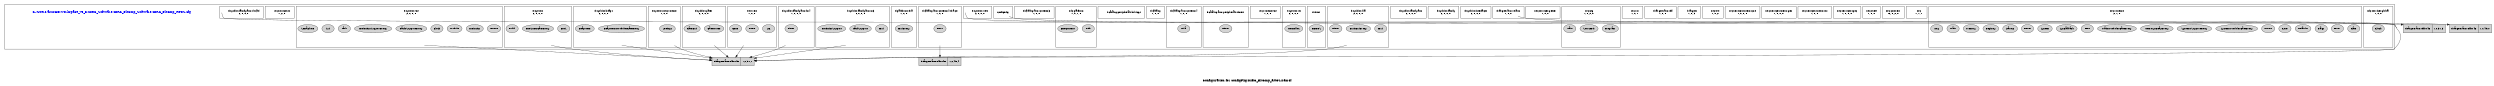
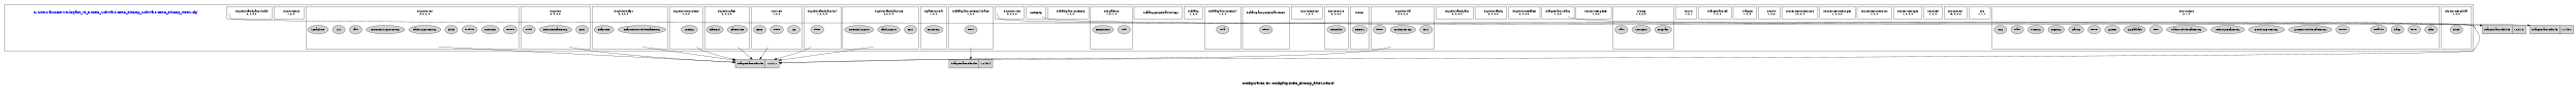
  digraph {
    compound=true
    concentrate=true
    label="\nConfiguration for configPkg/KIRC_FltCmp_RTOS.xem4f"
    rankdir=TB
    ranksep=".50 equally"
    node [font=Helvetica fontcolor=black fontsize=10 style=filled]
    edge [style=invis]
    n1 [color=white label="xdc.services.global\n1, 0, 0" shape=box style=""]
    n2 [fillcolor=lightgray label=Clock]
    xdc_services_global__bot [shape=point style=invis]
    n4 [color=white label="xdc.runtime\n2, 1, 0" shape=box style=""]
    n5 [fillcolor=lightgray label=Assert]
-   n6 [fillcolor=lightgray label=Core]
    n7 [fillcolor=lightgray label=Defaults]
    n8 [fillcolor=lightgray label=Diags]
    n9 [fillcolor=lightgray label=Error]
    n10 [fillcolor=lightgray label=Gate]
    n11 [fillcolor=lightgray label=Log]
    n12 [fillcolor=lightgray label=Main]
    n13 [fillcolor=lightgray label=Memory]
    n14 [fillcolor=lightgray label=Registry]
    n15 [fillcolor=lightgray label=Startup]
    n16 [fillcolor=lightgray label=Reset]
    n17 [fillcolor=lightgray label=System]
    n18 [fillcolor=lightgray label=SysCallback]
    n19 [fillcolor=lightgray label=Text]
    n20 [fillcolor=lightgray label=Main_Module_GateProxy]
    n21 [fillcolor=lightgray label=Memory_HeapProxy]
-   n22 [fillcolor=lightgray label=System_SupportProxy]
+   n22 [fillcolor=lightgray label=Boot_SupportProxy]
    n23 [fillcolor=lightgray label=System_Module_GateProxy]
    xdc_runtime__bot [shape=point style=invis]
    n25 [color=white label="xdc\n1, 1, 1" shape=box style=""]
    xdc__bot [shape=point style=invis]
    n27 [color=white label="xdc.corevers\n16, 0, 2, 0" shape=box style=""]
    n28 [color=white label="xdc.shelf\n1, 0, 0" shape=box style=""]
    n29 [color=white label="xdc.services.spec\n1, 0, 0, 0" shape=box style=""]
    n30 [color=white label="xdc.services.intern.xsr\n1, 0, 0" shape=box style=""]
    n31 [color=white label="xdc.services.intern.gen\n1, 0, 0, 0" shape=box style=""]
    n32 [color=white label="xdc.services.intern.cmd\n1, 0, 0, 0" shape=box style=""]
    n33 [color=white label="xdc.bld\n1, 0, 2" shape=box style=""]
    xdc_bld__bot [shape=point style=invis]
    n35 [color=white label="ti.targets\n1, 0, 3" shape=box style=""]
    ti_targets__bot [shape=point style=invis]
    n37 [color=white label="ti.targets.arm.elf\n1, 0, 0" shape=box style=""]
    ti_targets_arm_elf__bot [shape=point style=invis]
    n39 [color=white label="xdc.rov\n1, 0, 1" shape=box style=""]
    xdc_rov__bot [shape=point style=invis]
    n41 [color=white label="xdc.cfg\n1, 0, 2, 0" shape=box style=""]
    n42 [fillcolor=lightgray label=Program]
    n43 [fillcolor=lightgray label=Main]
    n44 [fillcolor=lightgray label=SourceDir]
    xdc_cfg__bot [shape=point style=invis]
    n46 [color=white label="xdc.services.getset\n1, 0, 0" shape=box style=""]
    xdc_services_getset__bot [shape=point style=invis]
    n48 [color=white label="ti.targets.arm.rtsarm\n1, 0, 0" shape=box style=""]
    n49 [color=white label="ti.sysbios.interfaces\n2, 0, 0, 0" shape=box style=""]
    n50 [color=white label="ti.sysbios.family\n2, 0, 0, 0" shape=box style=""]
    ti_sysbios_family__bot [shape=point style=invis]
    n52 [color=white label="ti.sysbios.family.arm\n2, 0, 0, 0" shape=box style=""]
    ti_sysbios_family_arm__bot [shape=point style=invis]
    n54 [color=white label="ti.sysbios.hal\n2, 0, 0, 0" shape=box style=""]
    n55 [fillcolor=lightgray label=Hwi]
    n56 [fillcolor=lightgray label=Timer]
    n57 [fillcolor=lightgray label=Hwi_HwiProxy]
    ti_sysbios_hal__bot [shape=point style=invis]
    n59 [color=white label="ti.tirtos\n" shape=box style=""]
    n60 [fillcolor=lightgray label=TIRTOS]
    ti_tirtos__bot [shape=point style=invis]
-   n62 [color=white label="ti.sysbios.rts\n2, 0, 0, 0" shape=box style=""]
+   n62 [color=white label="ti.corevers.rts\n2, 0, 0, 0" shape=box style=""]
    n63 [fillcolor=lightgray label=MemAlloc]
    ti_sysbios_rts__bot [shape=point style=invis]
    n65 [color=white label="xdc.runtime.knl\n1, 0, 0" shape=box style=""]
    xdc_runtime_knl__bot [shape=point style=invis]
    n67 [color=white label="ti.catalog.arm.peripherals.timers\n" shape=box style=""]
    n68 [fillcolor=lightgray label=Timer]
    ti_catalog_arm_peripherals_timers__bot [shape=point style=invis]
    n70 [color=white label="ti.catalog.arm.cortexm4\n1, 0, 0" shape=box style=""]
    n71 [fillcolor=lightgray label=Tiva]
    ti_catalog_arm_cortexm4__bot [shape=point style=invis]
    n73 [color=white label="ti.catalog\n1, 0, 0" shape=box style=""]
    n74 [color=white label="ti.catalog.peripherals.hdvicp2\n" shape=box style=""]
    ti_catalog_peripherals_hdvicp2__bot [shape=point style=invis]
    n76 [color=white label="xdc.platform\n1, 0, 1, 0" shape=box style=""]
    n77 [fillcolor=lightgray label=ExeContext]
    n78 [fillcolor=lightgray label=Utils]
    xdc_platform__bot [shape=point style=invis]
    n80 [color=white label="ti.catalog.arm.cortexm3\n1, 0, 0" shape=box style=""]
    ti_catalog_arm_cortexm3__bot [shape=point style=invis]
    n82 [color=white label="ti.catalog.arm.cortexm4.tiva.ce\n1, 0, 0" shape=box style=""]
    n83 [fillcolor=lightgray label=Boot]
    ti_catalog_arm_cortexm4_tiva_ce__bot [shape=point style=invis]
    n85 [color=white label="ti.platforms.tiva\n1, 0, 0" shape=box style=""]
    n86 [fillcolor=lightgray label=HwiProxy]
    ti_platforms_tiva__bot [shape=point style=invis]
    n88 [color=white label="ti.sysbios\n2, 0, 0, 0" shape=box style=""]
    n89 [fillcolor=lightgray label=BIOS]
    n90 [fillcolor=lightgray label=Build]
    n91 [fillcolor=lightgray label=BIOS_RtsGateProxy]
    ti_sysbios__bot [shape=point style=invis]
    n93 [color=white label="ti.sysbios.knl\n2, 0, 0, 0" shape=box style=""]
    n94 [fillcolor=lightgray label=Clock]
    n95 [fillcolor=lightgray label=Module]
    n96 [fillcolor=lightgray label=Intrinsics]
    n97 [fillcolor=lightgray label=Queue]
    n98 [fillcolor=lightgray label=Semaphore]
    n99 [fillcolor=lightgray label=Swi]
    n100 [fillcolor=lightgray label=Task]
    n101 [fillcolor=lightgray label=Intrinsics_SupportProxy]
    n102 [fillcolor=lightgray label=Task_SupportProxy]
    ti_sysbios_knl__bot [shape=point style=invis]
    n104 [color=white label="ti.sysbios.family.arm.m3\n2, 0, 0, 0" shape=box style=""]
    n105 [fillcolor=lightgray label=Hwi]
    n106 [fillcolor=lightgray label=IntrinsicsSupport]
    n107 [fillcolor=lightgray label=TaskSupport]
    ti_sysbios_family_arm_m3__bot [shape=point style=invis]
    n109 [color=white label="ti.sysbios.family.arm.lm4\n1, 0, 0, 0" shape=box style=""]
    n110 [fillcolor=lightgray label=Timer]
    ti_sysbios_family_arm_lm4__bot [shape=point style=invis]
    n112 [color=white label="ti.drivers\n1, 0, 0" shape=box style=""]
    n113 [fillcolor=lightgray label=I2C]
    n114 [fillcolor=lightgray label=GPIO]
    n115 [fillcolor=lightgray label=UART]
    ti_drivers__bot [shape=point style=invis]
    n117 [color=white label="ti.sysbios.gates\n2, 0, 0, 0" shape=box style=""]
    n118 [fillcolor=lightgray label=GateHwi]
    n119 [fillcolor=lightgray label=GateMutex]
    ti_sysbios_gates__bot [shape=point style=invis]
    n121 [color=white label="ti.sysbios.xdcruntime\n1, 0, 0" shape=box style=""]
    n122 [fillcolor=lightgray label=Settings]
    ti_sysbios_xdcruntime__bot [shape=point style=invis]
    n124 [color=white label="ti.sysbios.heaps\n2, 0, 0, 0" shape=box style=""]
    n125 [fillcolor=lightgray label=HeapMem]
    n126 [fillcolor=lightgray label=HeapMem_Module_GateProxy]
    ti_sysbios_heaps__bot [shape=point style=invis]
    n128 [color=white label="ti.sysbios.utils\n2, 0, 0, 0" shape=box style=""]
    ti_sysbios_utils__bot [shape=point style=invis]
    n130 [color=white label="configPkg\n" shape=box style=""]
    n131 [color=white label="xdc.services.io\n1, 2, 0" shape=box style=""]
    xdc_services_io__bot [shape=point style=invis]
    n133 [color=white label="ti.sysbios.family.arm.ducati\n2, 0, 0, 0" shape=box style=""]
    ti_sysbios_family_arm_ducati__bot [shape=point style=invis]
    n135 [color=white fontcolor=blue fontsize=14 label="C:/Users/asusHD/workspace_v5_5/KIRC_Software/KIRC_FltCmp_Software/KIRC_FltCmp_RTOS.cfg" style=""]
    n136 [fillcolor=lightgrey label="ti.targets.arm.elf.M4F|1,0,4.9,0" shape=record]
    n137 [fillcolor=lightgrey label="ti.targets.arm.elf.M4F|1,0,5.1,1" shape=record]
    n138 [fillcolor=lightgrey label="ti.targets.arm.elf.M4F|1,0,4.9,4" shape=record]
    n139 [fillcolor=lightgrey label="ti.targets.arm.elf.M4F|1,0,5.1,3" shape=record]
    subgraph cluster_1 {
      label=""
      n135
      subgraph cluster_2 {
        label=""
        n1
        n2
        xdc_services_global__bot
      }
      subgraph cluster_3 {
        label=""
        n4
        n5
-       n6
        n7
        n8
        n9
        n10
        n11
        n12
        n13
        n14
        n15
        n16
        n17
        n18
        n19
        n20
        n21
        n22
        n23
        xdc_runtime__bot
      }
      subgraph cluster_4 {
        label=""
        n25
        xdc__bot
      }
      subgraph cluster_5 {
        label=""
        n27
      }
      subgraph cluster_6 {
        label=""
        n28
      }
      subgraph cluster_7 {
        label=""
        n29
      }
      subgraph cluster_8 {
        label=""
        n30
      }
      subgraph cluster_9 {
        label=""
        n31
      }
      subgraph cluster_10 {
        label=""
        n32
      }
      subgraph cluster_11 {
        label=""
        n33
        xdc_bld__bot
      }
      subgraph cluster_12 {
        label=""
        n35
        ti_targets__bot
      }
      subgraph cluster_13 {
        label=""
        n37
        ti_targets_arm_elf__bot
      }
      subgraph cluster_14 {
        label=""
        n39
        xdc_rov__bot
      }
      subgraph cluster_15 {
        label=""
        n41
        n42
        n43
        n44
        xdc_cfg__bot
      }
      subgraph cluster_16 {
        label=""
        n46
        xdc_services_getset__bot
      }
      subgraph cluster_17 {
        label=""
        n48
      }
      subgraph cluster_18 {
        label=""
        n49
      }
      subgraph cluster_19 {
        label=""
        n50
        ti_sysbios_family__bot
      }
      subgraph cluster_20 {
        label=""
        n52
        ti_sysbios_family_arm__bot
      }
      subgraph cluster_21 {
        label=""
        n54
        n55
        n56
        n57
        ti_sysbios_hal__bot
      }
      subgraph cluster_22 {
        label=""
        n59
        n60
        ti_tirtos__bot
      }
      subgraph cluster_23 {
        label=""
        n62
        n63
        ti_sysbios_rts__bot
      }
      subgraph cluster_24 {
        label=""
        n65
        xdc_runtime_knl__bot
      }
      subgraph cluster_25 {
        label=""
        n67
        n68
        ti_catalog_arm_peripherals_timers__bot
      }
      subgraph cluster_26 {
        label=""
        n70
        n71
        ti_catalog_arm_cortexm4__bot
      }
      subgraph cluster_27 {
        label=""
        n73
      }
      subgraph cluster_28 {
        label=""
        n74
        ti_catalog_peripherals_hdvicp2__bot
      }
      subgraph cluster_29 {
        label=""
        n76
        n77
        n78
        xdc_platform__bot
      }
      subgraph cluster_30 {
        label=""
        n80
        ti_catalog_arm_cortexm3__bot
      }
      subgraph cluster_31 {
        label=""
        n82
        n83
        ti_catalog_arm_cortexm4_tiva_ce__bot
      }
      subgraph cluster_32 {
        label=""
        n85
        n86
        ti_platforms_tiva__bot
      }
      subgraph cluster_33 {
        label=""
        n88
        n89
        n90
        n91
        ti_sysbios__bot
      }
      subgraph cluster_34 {
        label=""
        n93
        n94
        n95
        n96
        n97
        n98
        n99
        n100
        n101
        n102
        ti_sysbios_knl__bot
      }
      subgraph cluster_35 {
        label=""
        n104
        n105
        n106
        n107
        ti_sysbios_family_arm_m3__bot
      }
      subgraph cluster_36 {
        label=""
        n109
        n110
        ti_sysbios_family_arm_lm4__bot
      }
      subgraph cluster_37 {
        label=""
        n112
        n113
        n114
        n115
        ti_drivers__bot
      }
      subgraph cluster_38 {
        label=""
        n117
        n118
        n119
        ti_sysbios_gates__bot
      }
      subgraph cluster_39 {
        label=""
        n121
        n122
        ti_sysbios_xdcruntime__bot
      }
      subgraph cluster_40 {
        label=""
        n124
        n125
        n126
        ti_sysbios_heaps__bot
      }
      subgraph cluster_41 {
        label=""
        n128
        ti_sysbios_utils__bot
      }
      subgraph cluster_42 {
        label=""
        n130
      }
      subgraph cluster_43 {
        label=""
        n131
        xdc_services_io__bot
      }
      subgraph cluster_44 {
        label=""
        n133
        ti_sysbios_family_arm_ducati__bot
      }
    }
    n1 -> n2
    n2 -> xdc_services_global__bot
    n4 -> n5
-   n4 -> n6
    n4 -> n7
    n4 -> n8
    n4 -> n9
    n4 -> n10
    n4 -> n11
    n4 -> n12
    n4 -> n13
    n4 -> n14
    n4 -> n15
    n4 -> n16
    n4 -> n17
    n4 -> n18
    n4 -> n19
    n4 -> n20
    n4 -> n21
    n4 -> n22
    n4 -> n23
    n5 -> xdc_runtime__bot
-   n6 -> xdc_runtime__bot
    n7 -> xdc_runtime__bot
    n8 -> xdc_runtime__bot
    n9 -> xdc_runtime__bot
    n10 -> xdc_runtime__bot
    n11 -> xdc_runtime__bot
    n12 -> xdc_runtime__bot
    n13 -> xdc_runtime__bot
    n14 -> xdc_runtime__bot
    n15 -> xdc_runtime__bot
    n16 -> xdc_runtime__bot
    n17 -> xdc_runtime__bot
    n18 -> xdc_runtime__bot
    n19 -> xdc_runtime__bot
    n20 -> xdc_runtime__bot
    n21 -> xdc_runtime__bot
    n22 -> xdc_runtime__bot
    n23 -> xdc_runtime__bot
    n41 -> n42
    n41 -> n43
    n41 -> n44
    n42 -> xdc_cfg__bot
    n43 -> xdc_cfg__bot
    n44 -> xdc_cfg__bot
    n48 -> n136 [style=""]
    n54 -> n55
    n54 -> n56
    n54 -> n57
    n55 -> ti_sysbios_hal__bot
    n56 -> ti_sysbios_hal__bot
    n57 -> ti_sysbios_hal__bot
    ti_sysbios_hal__bot -> n137 [style=""]
    n59 -> n60
    n60 -> ti_tirtos__bot
    n62 -> n63
    n63 -> ti_sysbios_rts__bot
    n67 -> n68
    n68 -> ti_catalog_arm_peripherals_timers__bot
    n70 -> n71
    n71 -> ti_catalog_arm_cortexm4__bot
    n76 -> n77
    n76 -> n78
    n77 -> xdc_platform__bot
    n78 -> xdc_platform__bot
    n82 -> n83
    n83 -> ti_catalog_arm_cortexm4_tiva_ce__bot
    ti_catalog_arm_cortexm4_tiva_ce__bot -> n138 [style=""]
    n85 -> n86
    n86 -> ti_platforms_tiva__bot
    n88 -> n89
    n88 -> n90
    n88 -> n91
    n89 -> ti_sysbios__bot
    n90 -> ti_sysbios__bot
    n91 -> ti_sysbios__bot
    ti_sysbios__bot -> n137 [style=""]
    n93 -> n94
    n93 -> n95
    n93 -> n96
    n93 -> n97
    n93 -> n98
    n93 -> n99
    n93 -> n100
    n93 -> n101
    n93 -> n102
    n94 -> ti_sysbios_knl__bot
    n95 -> ti_sysbios_knl__bot
    n96 -> ti_sysbios_knl__bot
    n97 -> ti_sysbios_knl__bot
    n98 -> ti_sysbios_knl__bot
    n99 -> ti_sysbios_knl__bot
    n100 -> ti_sysbios_knl__bot
    n101 -> ti_sysbios_knl__bot
    n102 -> ti_sysbios_knl__bot
    ti_sysbios_knl__bot -> n137 [style=""]
    n104 -> n105
    n104 -> n106
    n104 -> n107
    n105 -> ti_sysbios_family_arm_m3__bot
    n106 -> ti_sysbios_family_arm_m3__bot
    n107 -> ti_sysbios_family_arm_m3__bot
    ti_sysbios_family_arm_m3__bot -> n137 [style=""]
    n109 -> n110
    n110 -> ti_sysbios_family_arm_lm4__bot
    ti_sysbios_family_arm_lm4__bot -> n137 [style=""]
    n112 -> n113
    n112 -> n114
    n112 -> n115
    n113 -> ti_drivers__bot
    n114 -> ti_drivers__bot
    n115 -> ti_drivers__bot
    ti_drivers__bot -> n137 [style=""]
    n117 -> n118
    n117 -> n119
    n118 -> ti_sysbios_gates__bot
    n119 -> ti_sysbios_gates__bot
    ti_sysbios_gates__bot -> n137 [style=""]
    n121 -> n122
    n122 -> ti_sysbios_xdcruntime__bot
    ti_sysbios_xdcruntime__bot -> n137 [style=""]
    n124 -> n125
    n124 -> n126
    n125 -> ti_sysbios_heaps__bot
    n126 -> ti_sysbios_heaps__bot
    ti_sysbios_heaps__bot -> n137 [style=""]
    ti_sysbios_utils__bot -> n137 [style=""]
    n130 -> n139 [style=""]
    ti_sysbios_family_arm_ducati__bot -> n137 [style=""]
  }
